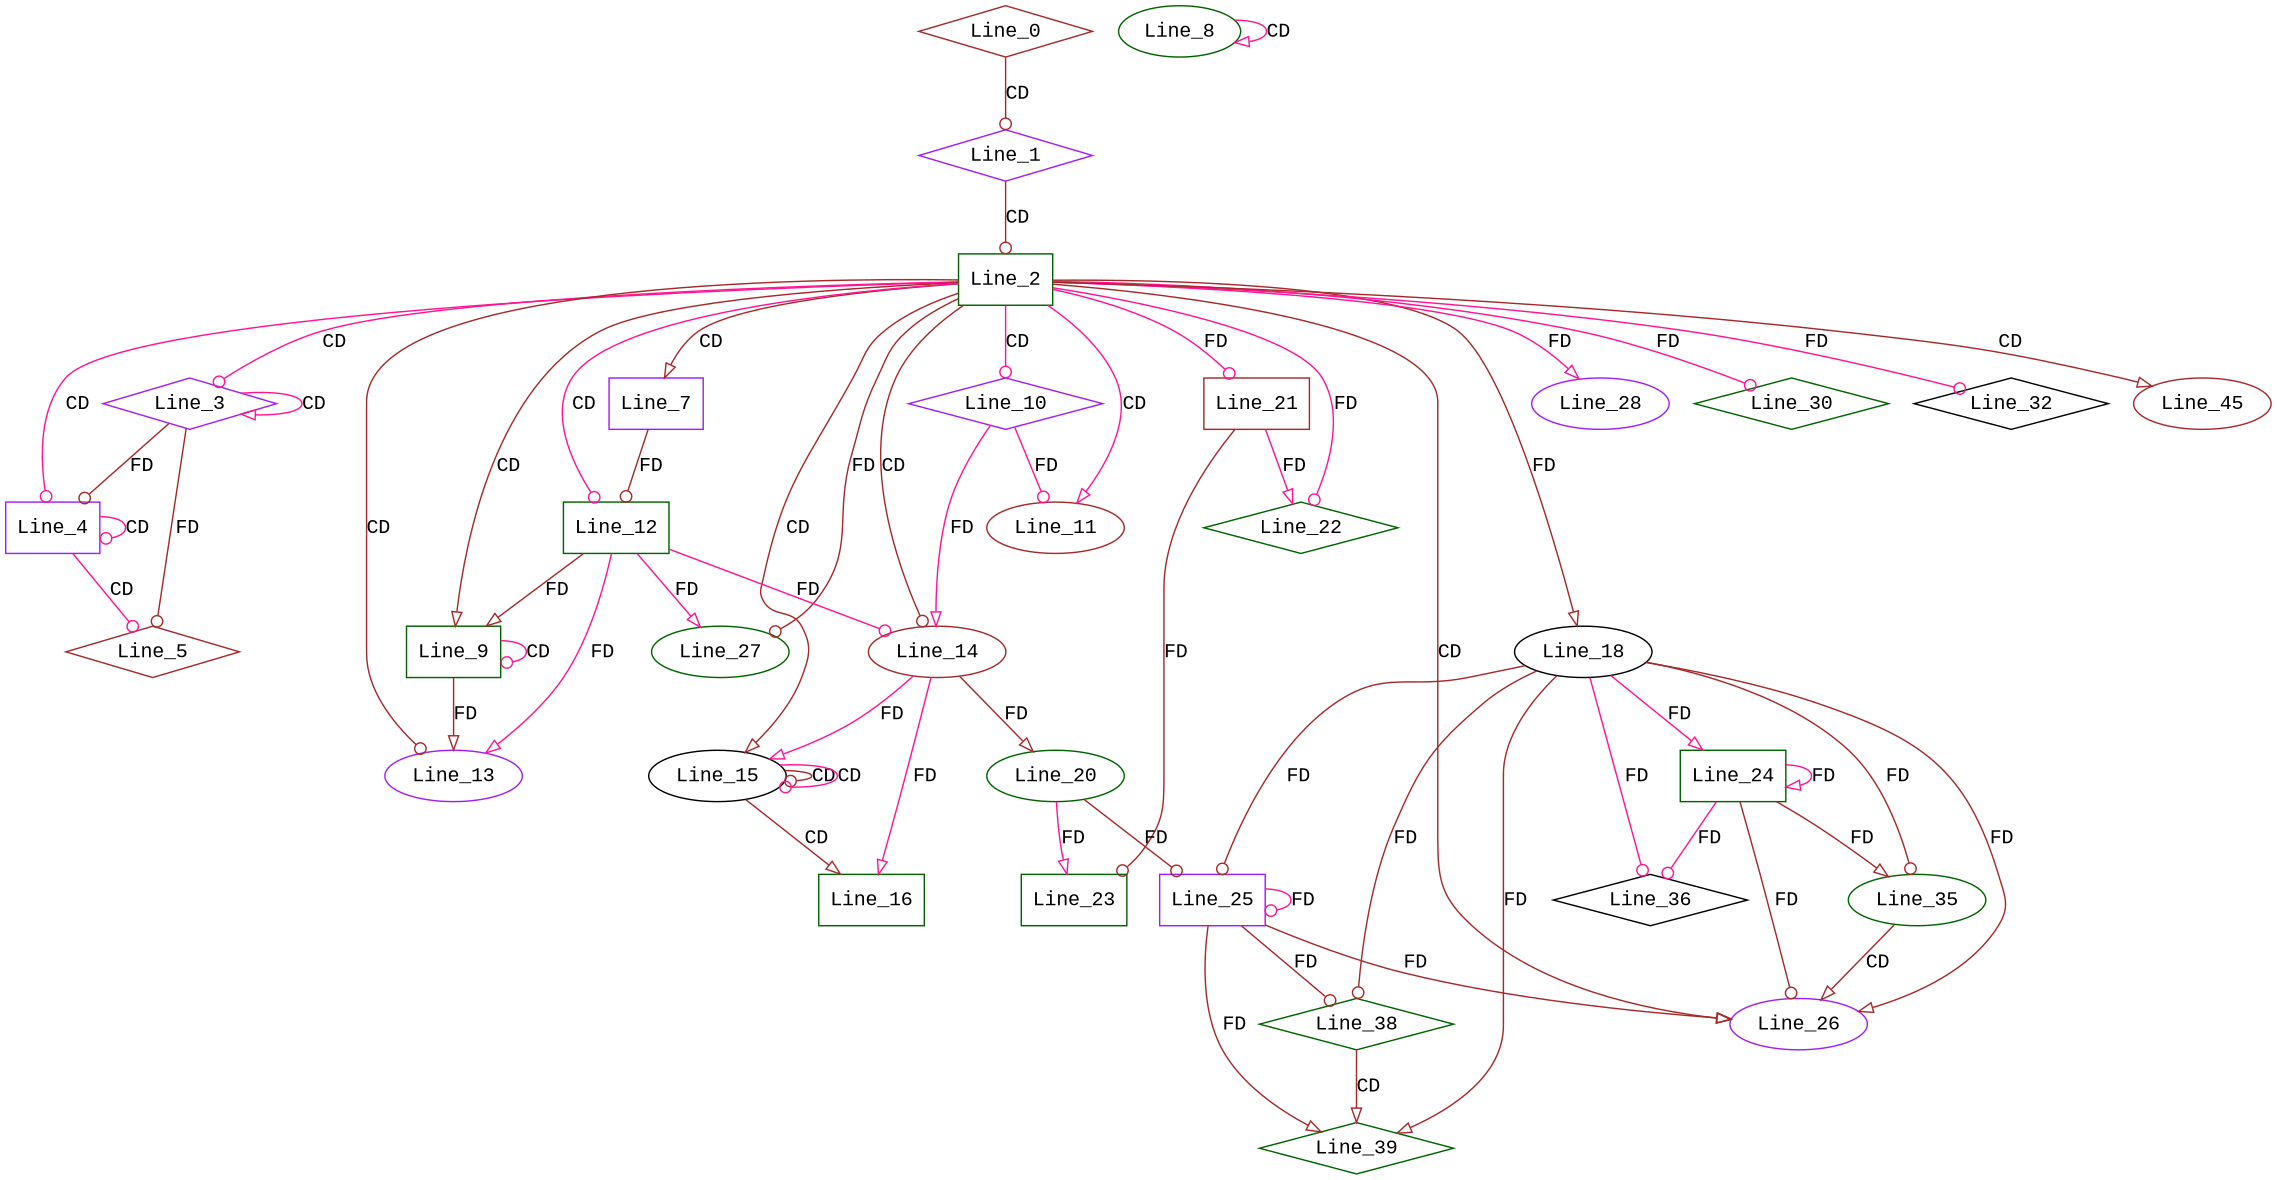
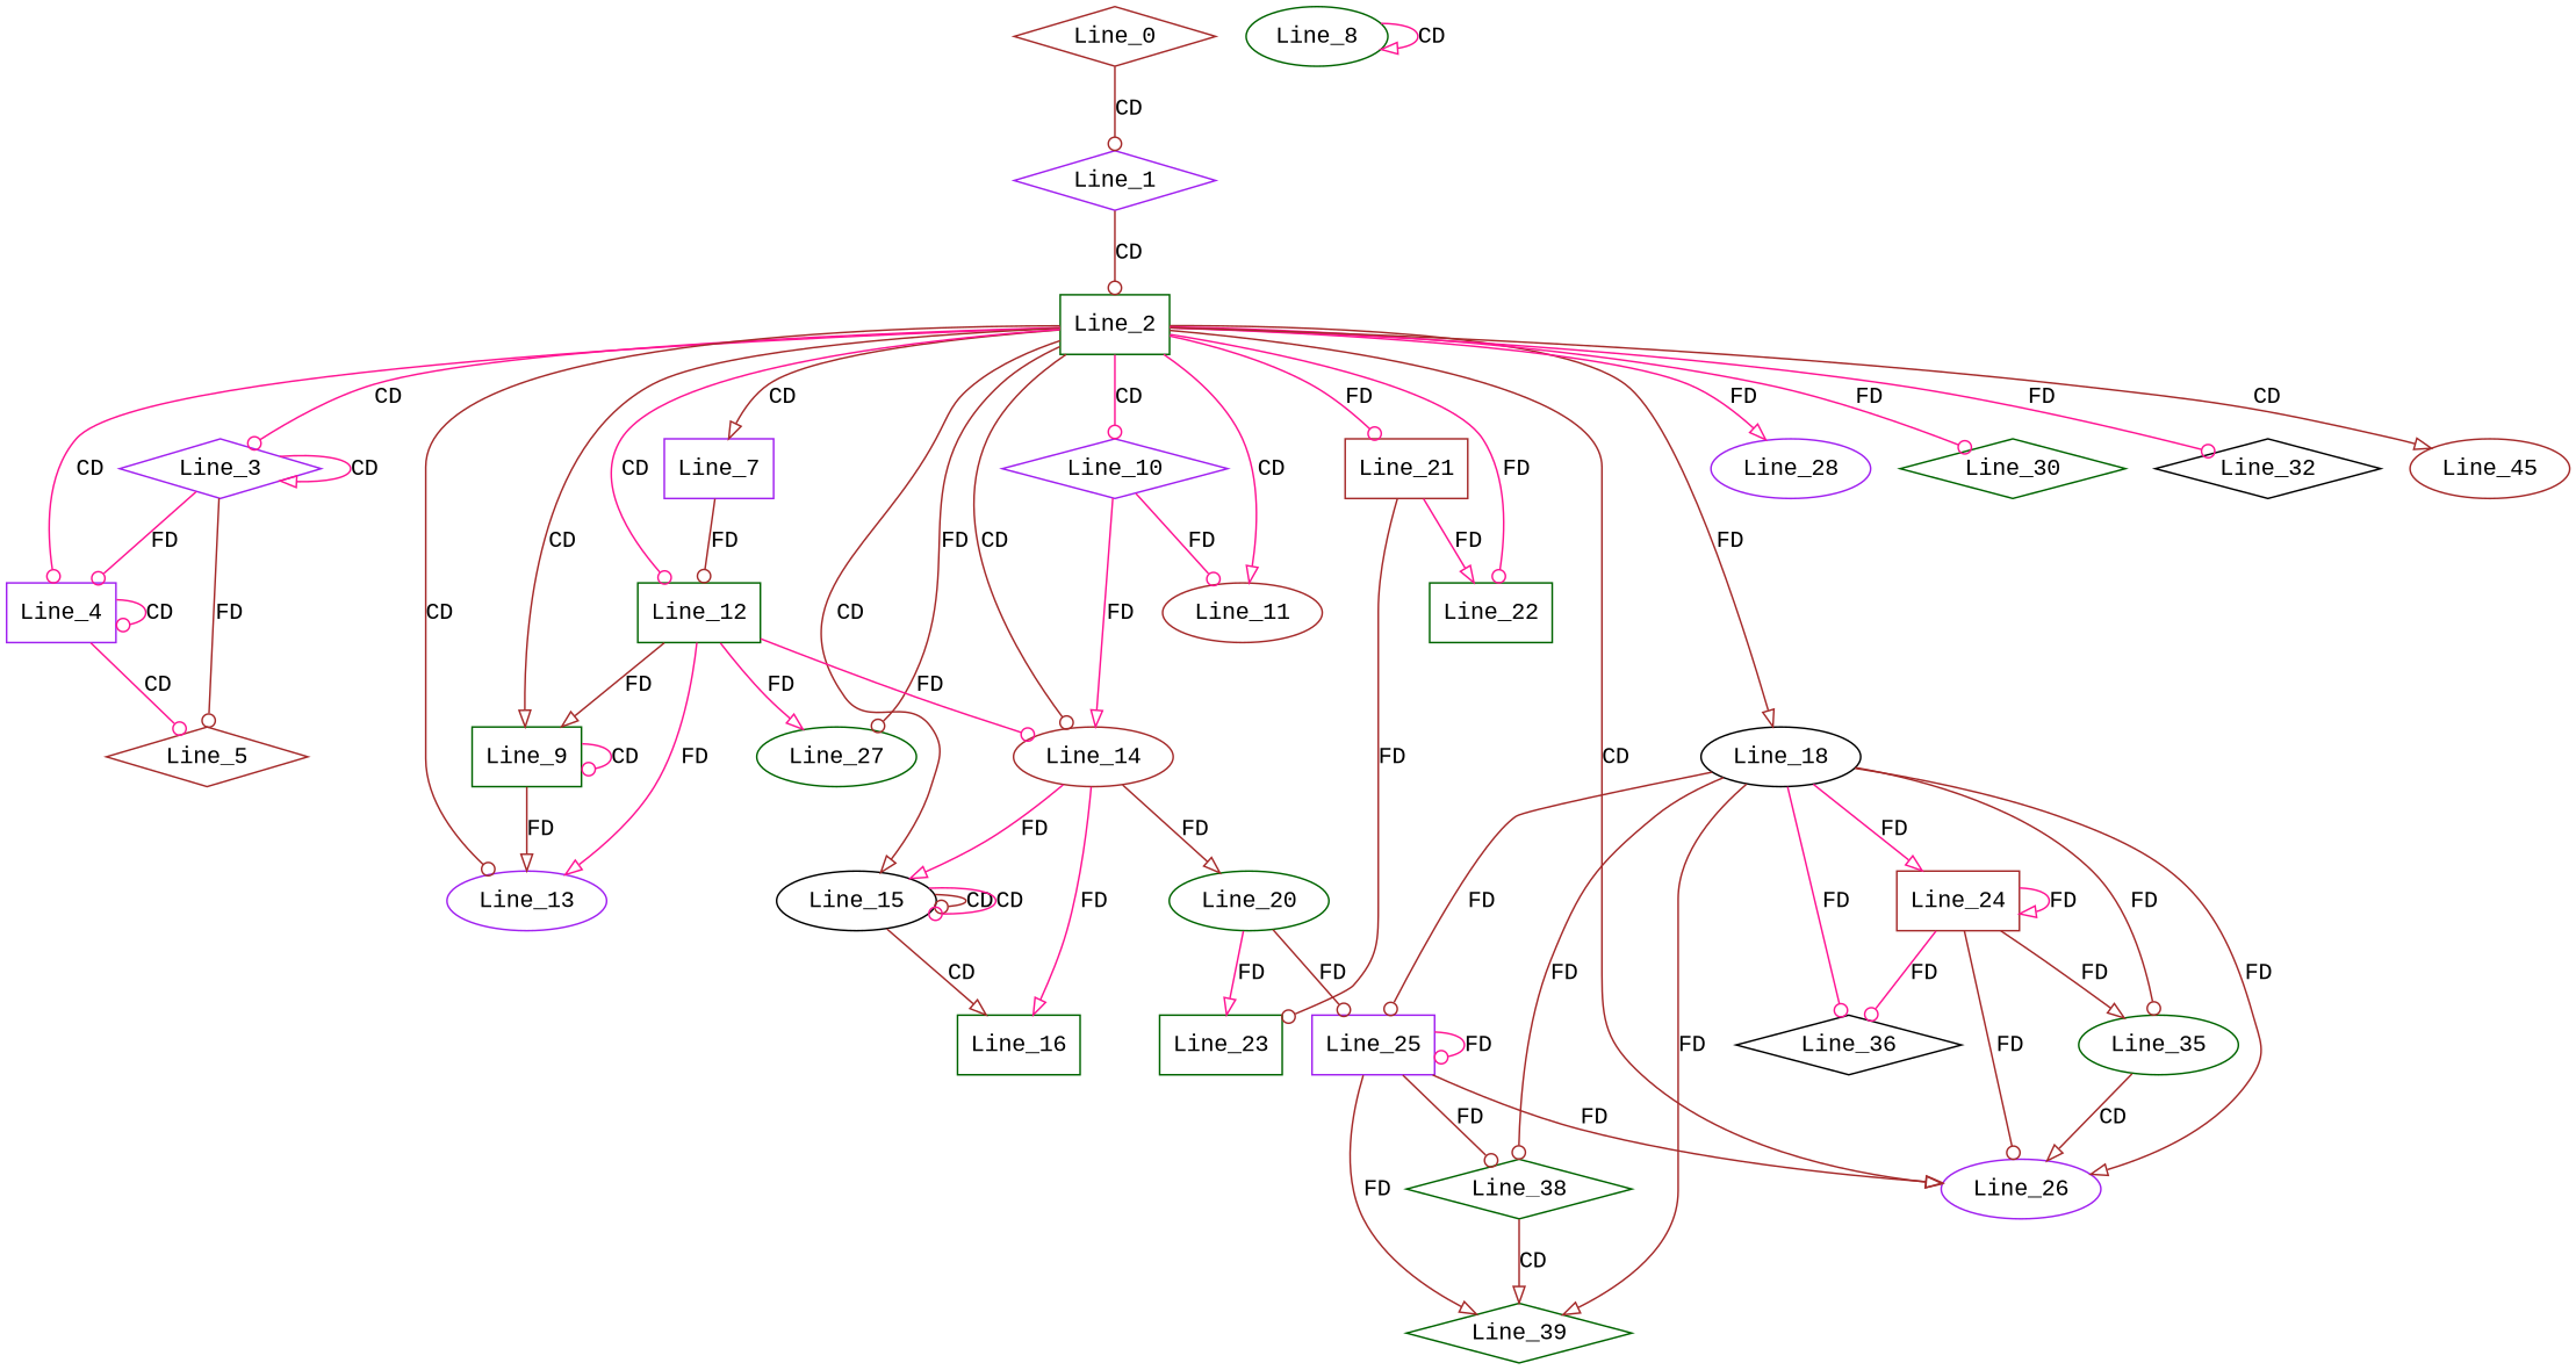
  digraph {
    fontname="Liberation Mono"
    node [color=darkgreen fontname="Liberation Mono" shape=ellipse]
    edge [arrowhead=odot color=brown fontname="Liberation Mono"]
    Line_0 [color=brown shape=diamond]
    Line_1 [color=purple shape=diamond]
    Line_2 [shape=box]
    Line_3 [color=purple shape=diamond]
    Line_4 [color=purple shape=box]
    Line_7 [color=purple shape=box]
    Line_9 [shape=box]
    Line_10 [color=purple shape=diamond]
    Line_11 [color=brown]
    Line_12 [shape=box]
    Line_13 [color=purple]
    Line_14 [color=brown]
    Line_15 [color=black]
    Line_18 [color=black]
    Line_21 [color=brown shape=box]
-   Line_22 [shape=diamond]
+   Line_22 [shape=box]
    Line_27
    Line_28 [color=purple]
    Line_30 [shape=diamond]
    Line_32 [color=black shape=diamond]
    Line_45 [color=brown]
    Line_26 [color=purple]
    Line_5 [color=brown shape=diamond]
    Line_8
    Line_16 [shape=box]
    Line_20
-   Line_24 [shape=box]
+   Line_24 [color=brown shape=box]
    Line_25 [color=purple shape=box]
    Line_35
    Line_36 [color=black shape=diamond]
    Line_38 [shape=diamond]
    Line_39 [shape=diamond]
    Line_23 [shape=box]
    Line_0 -> Line_1 [label=CD]
    Line_1 -> Line_2 [label=CD]
    Line_2 -> Line_3 [color=deeppink label=CD]
    Line_2 -> Line_4 [color=deeppink label=CD]
    Line_2 -> Line_7 [arrowhead=onormal label=CD]
    Line_2 -> Line_9 [arrowhead=onormal label=CD]
    Line_2 -> Line_10 [color=deeppink label=CD]
    Line_2 -> Line_11 [arrowhead=onormal color=deeppink label=CD]
    Line_2 -> Line_12 [color=deeppink label=CD]
    Line_2 -> Line_13 [label=CD]
    Line_2 -> Line_14 [label=CD]
    Line_2 -> Line_15 [arrowhead=onormal label=CD]
    Line_2 -> Line_18 [arrowhead=onormal label=FD]
    Line_2 -> Line_21 [color=deeppink label=FD]
    Line_2 -> Line_22 [color=deeppink label=FD]
    Line_2 -> Line_27 [label=FD]
    Line_2 -> Line_28 [arrowhead=onormal color=deeppink label=FD]
    Line_2 -> Line_30 [color=deeppink label=FD]
    Line_2 -> Line_32 [color=deeppink label=FD]
    Line_2 -> Line_45 [arrowhead=onormal label=CD]
    Line_2 -> Line_26 [arrowhead=onormal label=CD]
    Line_3 -> Line_3 [arrowhead=onormal color=deeppink label=CD]
-   Line_3 -> Line_4 [label=FD]
+   Line_3 -> Line_4 [color=deeppink label=FD]
    Line_3 -> Line_5 [label=FD]
    Line_4 -> Line_4 [color=deeppink label=CD]
    Line_4 -> Line_5 [color=deeppink label=CD]
    Line_7 -> Line_12 [label=FD]
    Line_9 -> Line_9 [color=deeppink label=CD]
    Line_9 -> Line_13 [arrowhead=onormal label=FD]
    Line_10 -> Line_11 [color=deeppink label=FD]
    Line_10 -> Line_14 [arrowhead=onormal color=deeppink label=FD]
    Line_12 -> Line_9 [arrowhead=onormal label=FD]
    Line_12 -> Line_13 [arrowhead=onormal color=deeppink label=FD]
    Line_12 -> Line_14 [color=deeppink label=FD]
    Line_12 -> Line_27 [arrowhead=onormal color=deeppink label=FD]
    Line_14 -> Line_15 [arrowhead=onormal color=deeppink label=FD]
    Line_14 -> Line_16 [arrowhead=onormal color=deeppink label=FD]
    Line_14 -> Line_20 [arrowhead=onormal label=FD]
    Line_15 -> Line_15 [label=CD]
    Line_15 -> Line_15 [color=deeppink label=CD]
    Line_15 -> Line_16 [arrowhead=onormal label=CD]
    Line_18 -> Line_26 [arrowhead=onormal label=FD]
    Line_18 -> Line_24 [arrowhead=onormal color=deeppink label=FD]
    Line_18 -> Line_25 [label=FD]
    Line_18 -> Line_35 [label=FD]
    Line_18 -> Line_36 [color=deeppink label=FD]
    Line_18 -> Line_38 [label=FD]
    Line_18 -> Line_39 [arrowhead=onormal label=FD]
    Line_21 -> Line_22 [arrowhead=onormal color=deeppink label=FD]
    Line_21 -> Line_23 [label=FD]
    Line_8 -> Line_8 [arrowhead=onormal color=deeppink label=CD]
    Line_20 -> Line_25 [label=FD]
    Line_20 -> Line_23 [arrowhead=onormal color=deeppink label=FD]
    Line_24 -> Line_26 [label=FD]
    Line_24 -> Line_24 [arrowhead=onormal color=deeppink label=FD]
    Line_24 -> Line_35 [arrowhead=onormal label=FD]
    Line_24 -> Line_36 [color=deeppink label=FD]
    Line_25 -> Line_26 [arrowhead=onormal label=FD]
    Line_25 -> Line_25 [color=deeppink label=FD]
    Line_25 -> Line_38 [label=FD]
    Line_25 -> Line_39 [arrowhead=onormal label=FD]
    Line_35 -> Line_26 [arrowhead=onormal label=CD]
    Line_38 -> Line_39 [arrowhead=onormal label=CD]
  }
